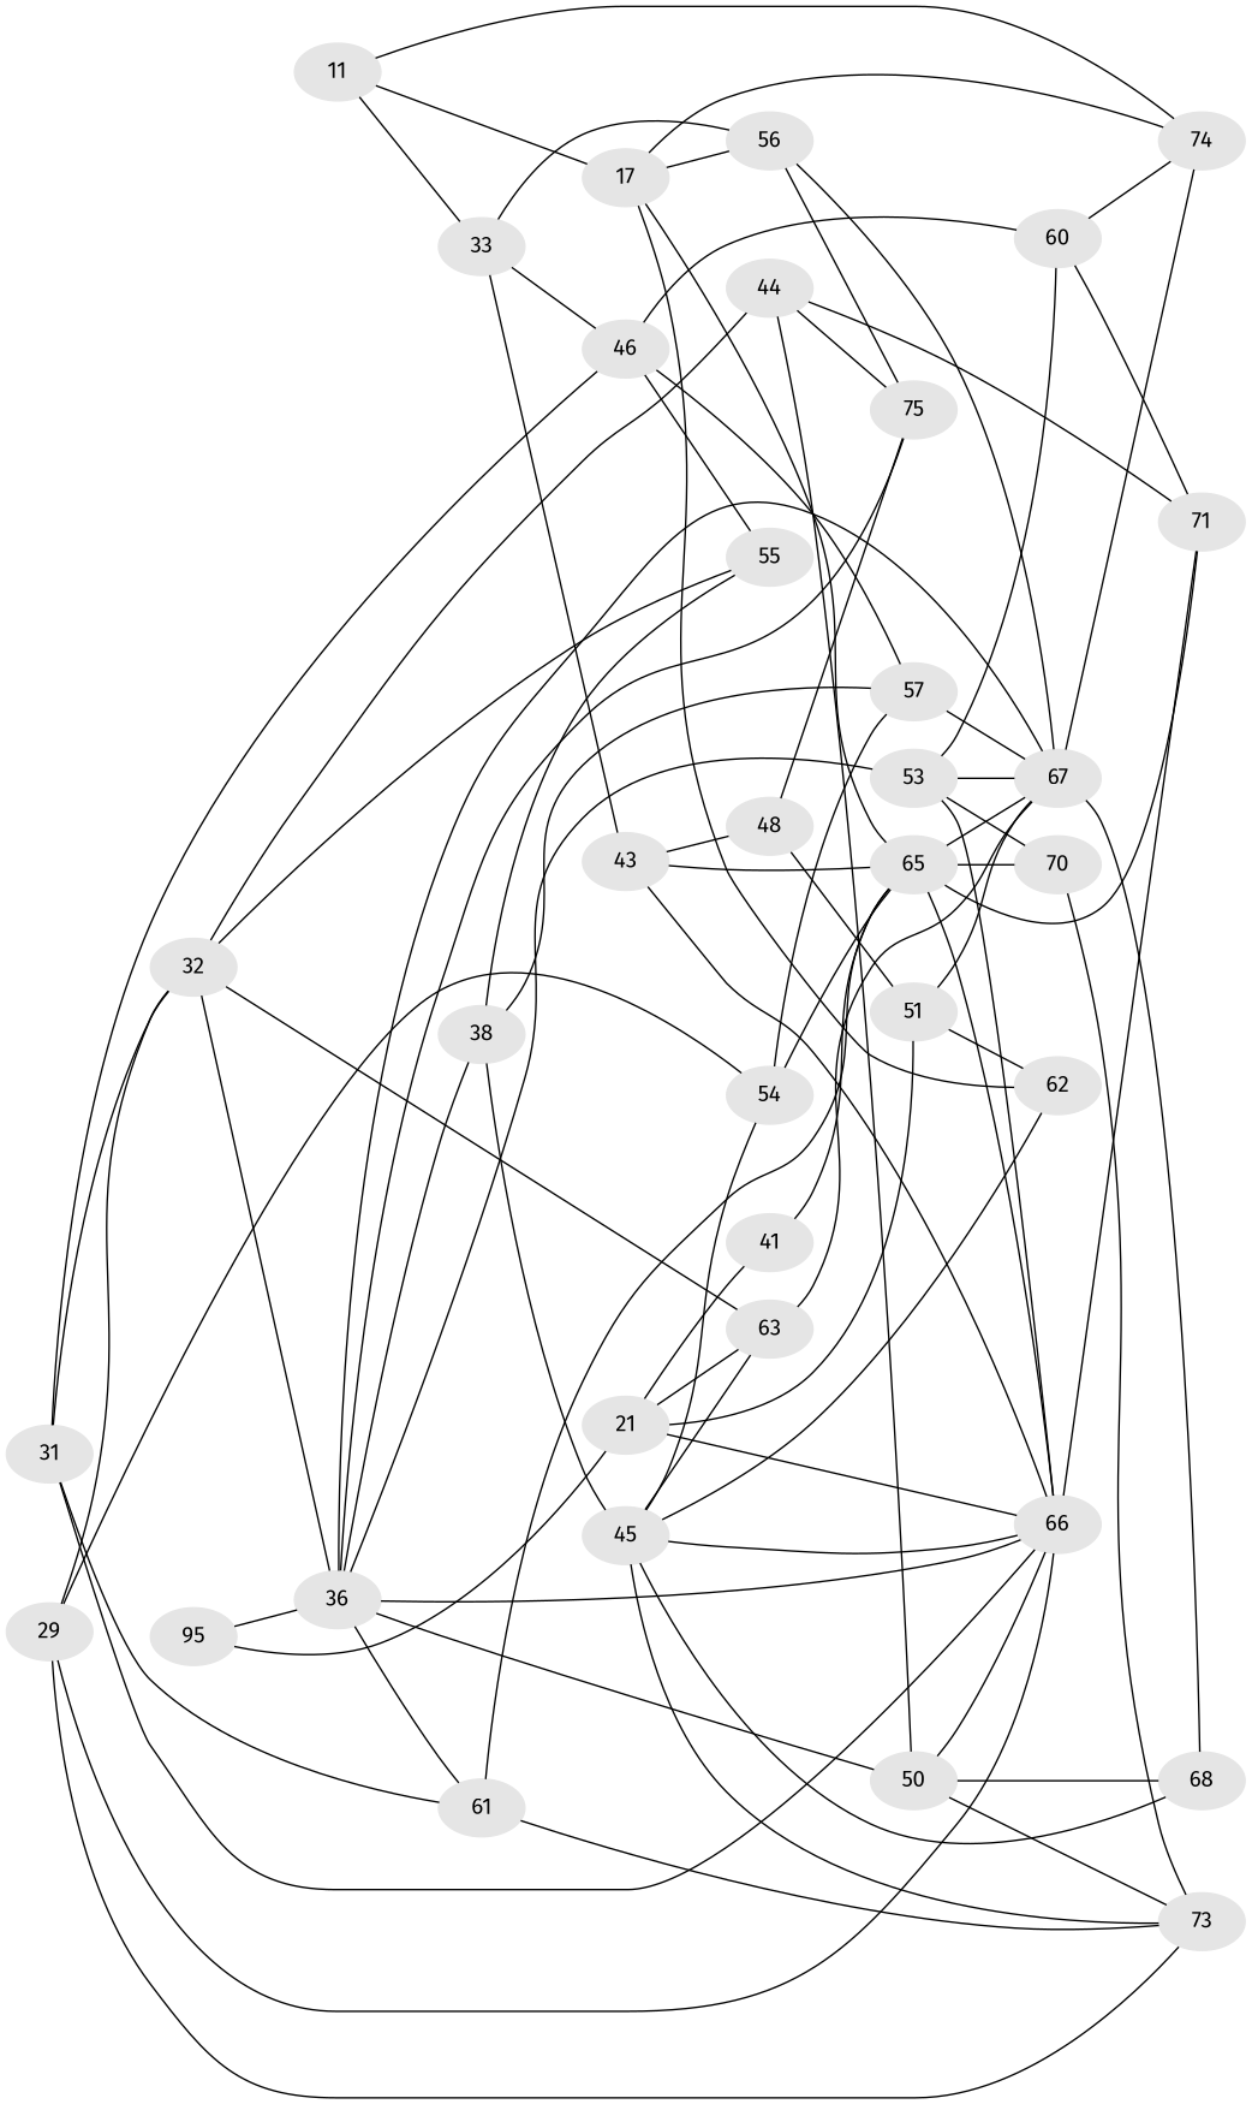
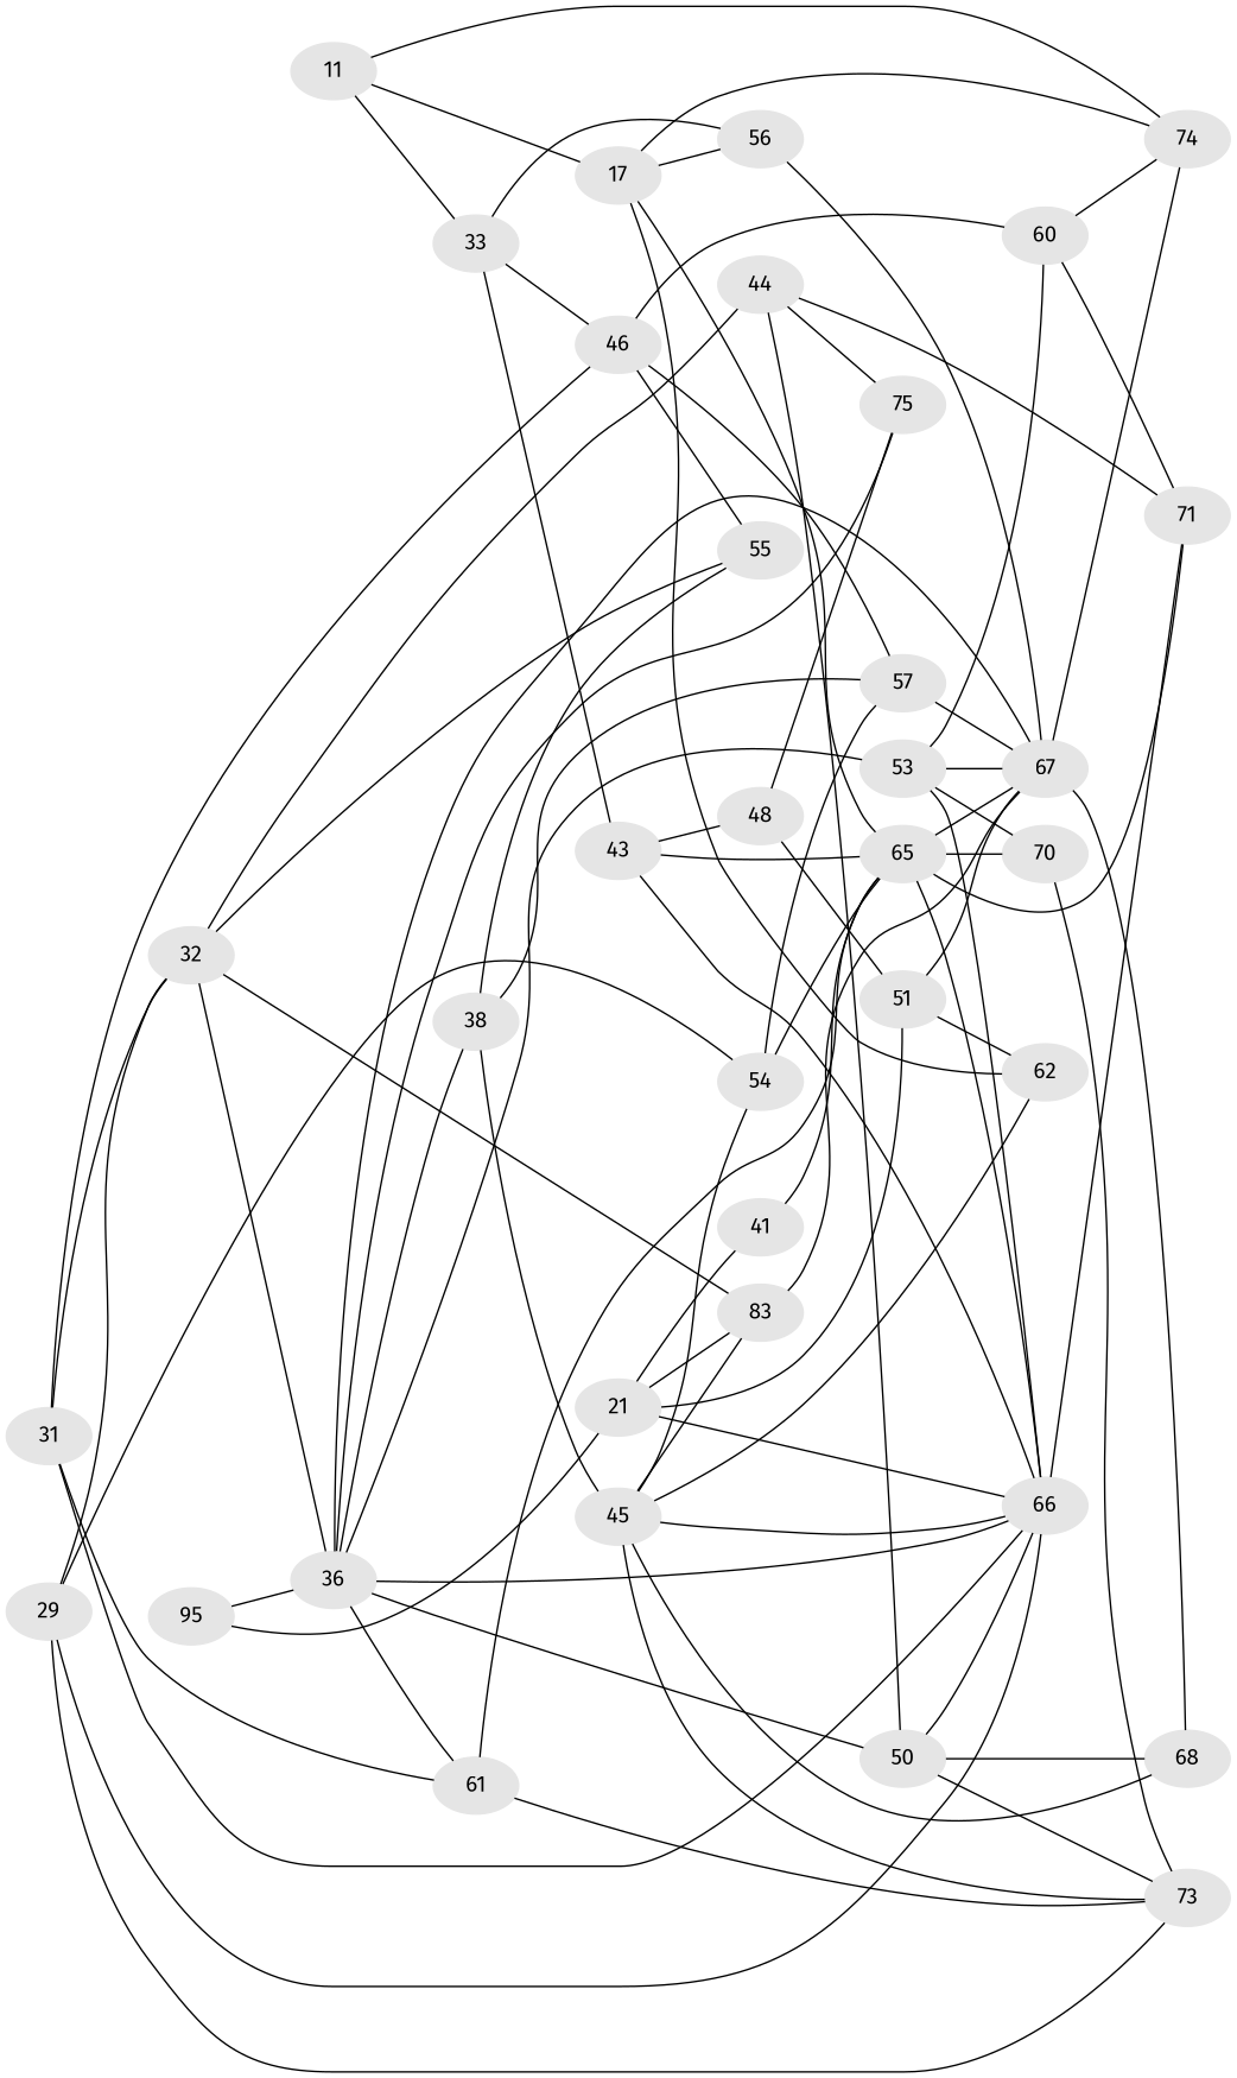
  graph {
    fontname="Fira Sans"
    rankdir=LR
    node [color=gray90 fontname="Fira Sans" style=filled]
    edge [fontname="Fira Sans"]
    17 [super="+1"]
    74 [super="+7"]
    56 [super="+35"]
    62
    65 [super="+64"]
    11
    33
    46 [super="+34"]
    43
    21 [super="+20"]
    41
    51
-   63
+   63 [label=83]
    66 [super="+18+14+59"]
    n15 [label=95]
    36 [super="+19+24"]
    75 [super="+72"]
    61
    38
    50 [super="+40"]
    53 [super="+30+47"]
    67 [super="+2+49+39+52"]
    71
    70
    32 [super="+5+26"]
    44
    55
    29
    54
    73 [super="+13"]
    57
    31 [super="+25"]
    60 [super="+58+37"]
    48
    45 [super="+28"]
    68
    17 -- 74
    17 -- 56 [weight=2]
    17 -- 62
    17 -- 65
-   56 -- 75 [weight=2]
    56 -- 67
    65 -- 66 [weight=3]
    65 -- 67 [weight=3]
    65 -- 71
    65 -- 70
    11 -- 17
    11 -- 74 [weight=2]
    11 -- 33
    33 -- 56
    33 -- 46
    33 -- 43
    46 -- 55 [weight=2]
    46 -- 57
    46 -- 60
    43 -- 65
    43 -- 66
    43 -- 48
    21 -- 41 [weight=2]
    21 -- 51
    21 -- 63
    21 -- 66 [weight=2]
    41 -- 65 [weight=2]
    51 -- 62
    51 -- 67
    63 -- 67
    66 -- 71
    n15 -- 21 [weight=2]
    n15 -- 36 [weight=2]
    36 -- 66 [weight=3]
    36 -- 75
    36 -- 61
    36 -- 38
    36 -- 50
    36 -- 53
    36 -- 67
    61 -- 65
    61 -- 73
    38 -- 55
    38 -- 57
    38 -- 45
    50 -- 66
    50 -- 73
    50 -- 68 [weight=2]
    53 -- 66 [weight=2]
    53 -- 67 [weight=2]
    53 -- 70
    53 -- 60 [weight=2]
    67 -- 74
    67 -- 68
    70 -- 73 [weight=2]
    32 -- 63
    32 -- 36
    32 -- 44
    32 -- 55
    44 -- 75
    44 -- 50
    44 -- 71
    29 -- 66
    29 -- 32
    29 -- 54
    29 -- 73
    54 -- 65
    54 -- 57
    57 -- 67
    31 -- 46
    31 -- 66 [weight=2]
    31 -- 61
    31 -- 32 [weight=2]
    60 -- 74 [weight=2]
    60 -- 71
    48 -- 51
    48 -- 75 [weight=2]
    45 -- 62
    45 -- 63
    45 -- 66 [weight=2]
    45 -- 54
    45 -- 73
    45 -- 68
  }
